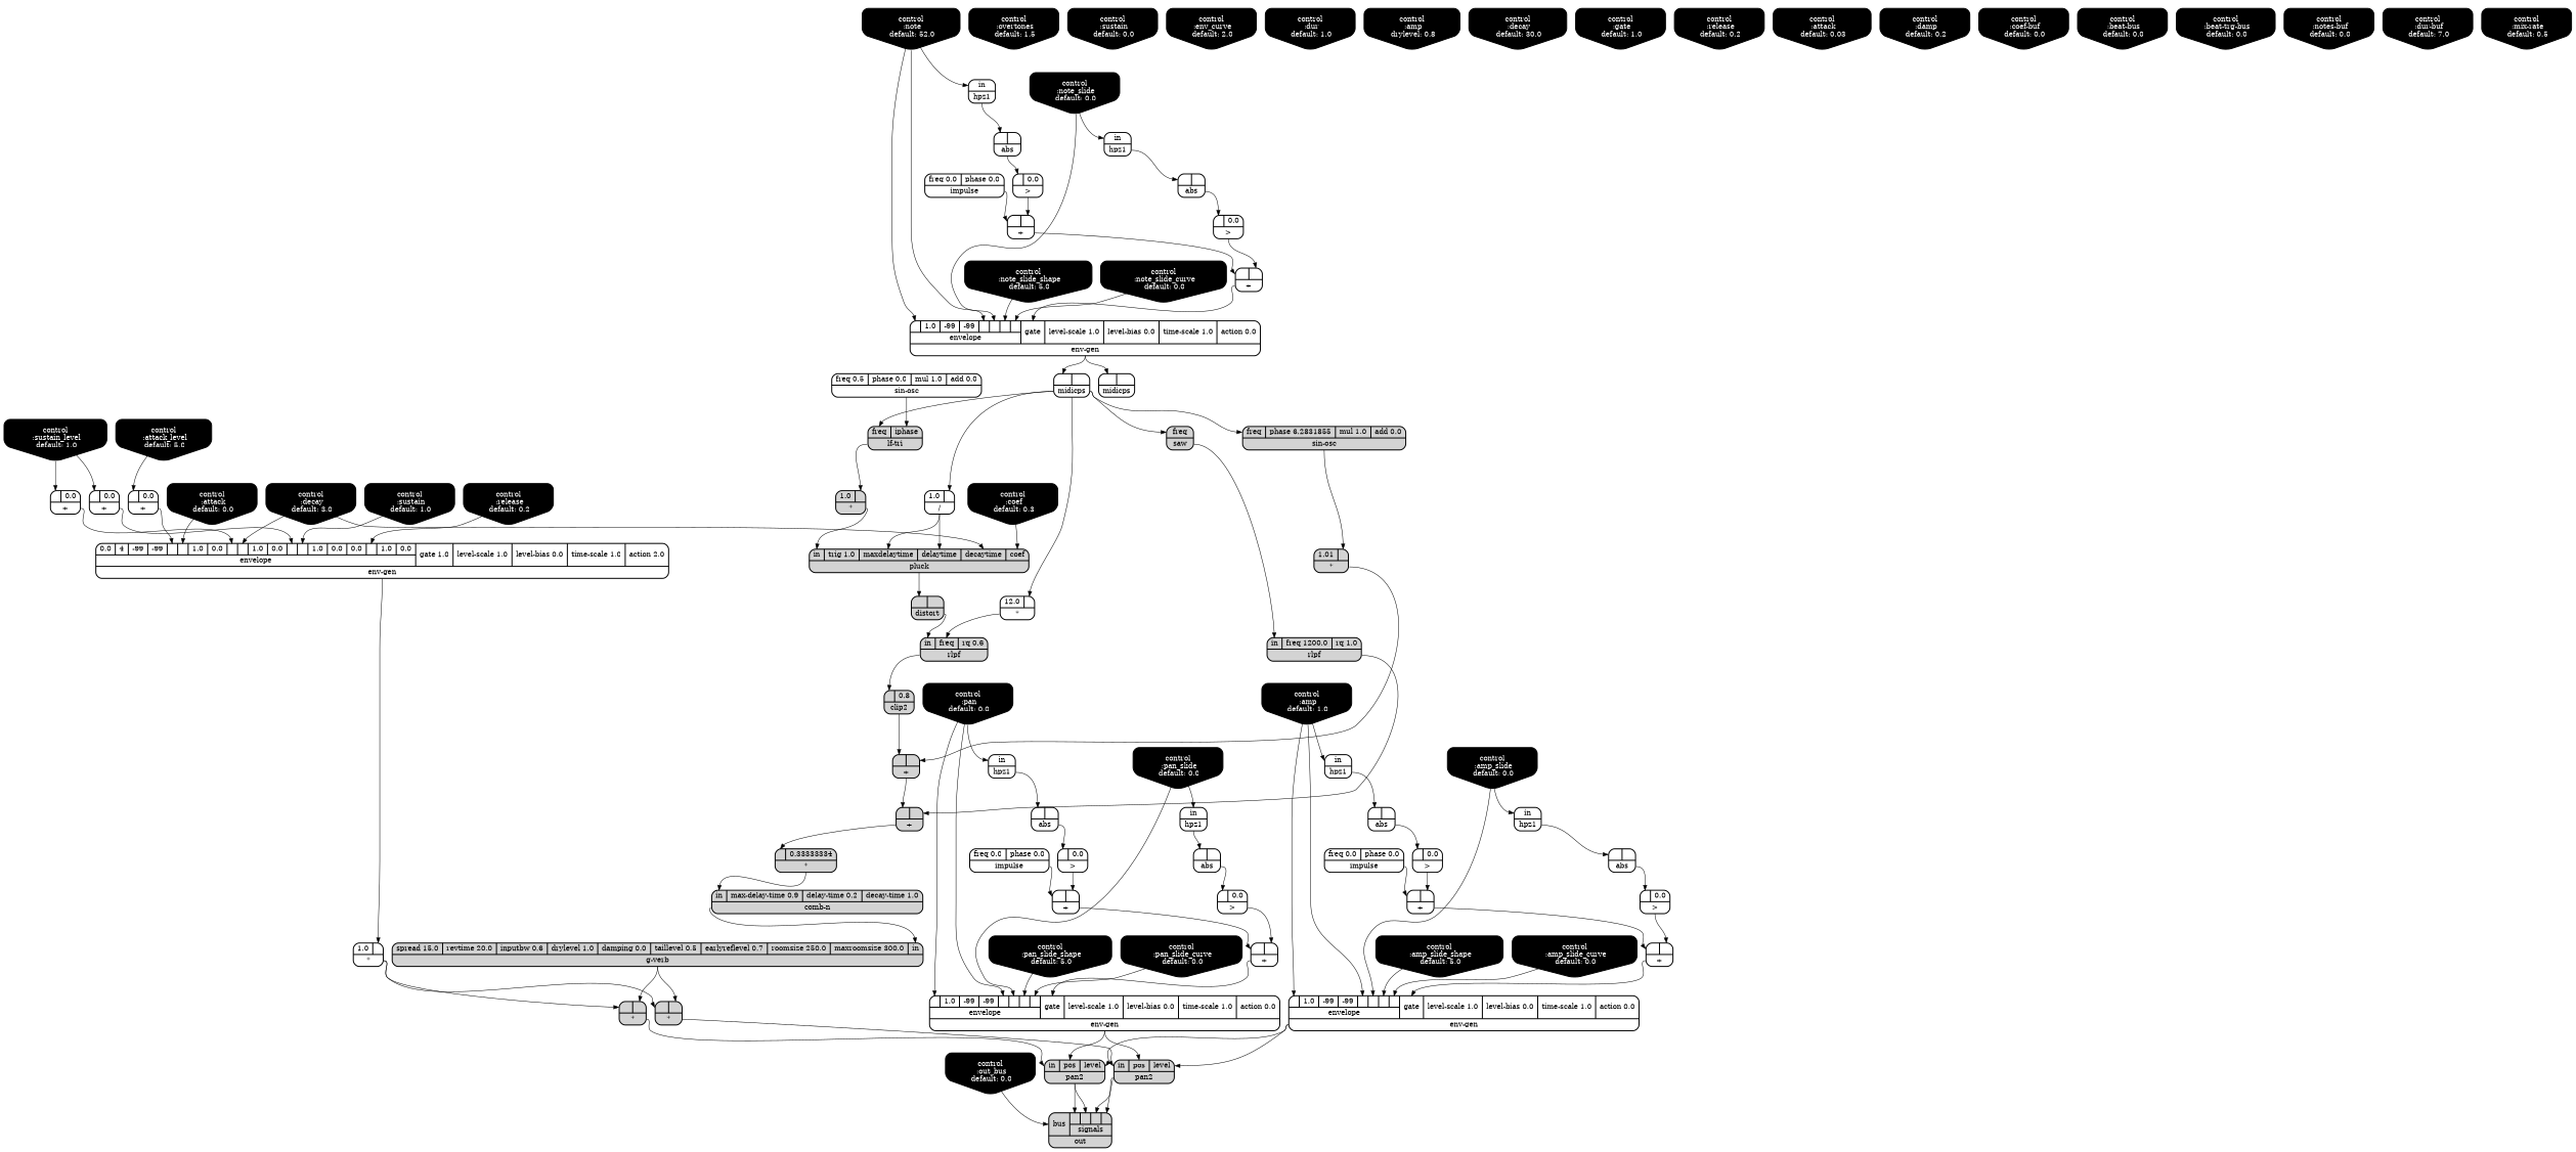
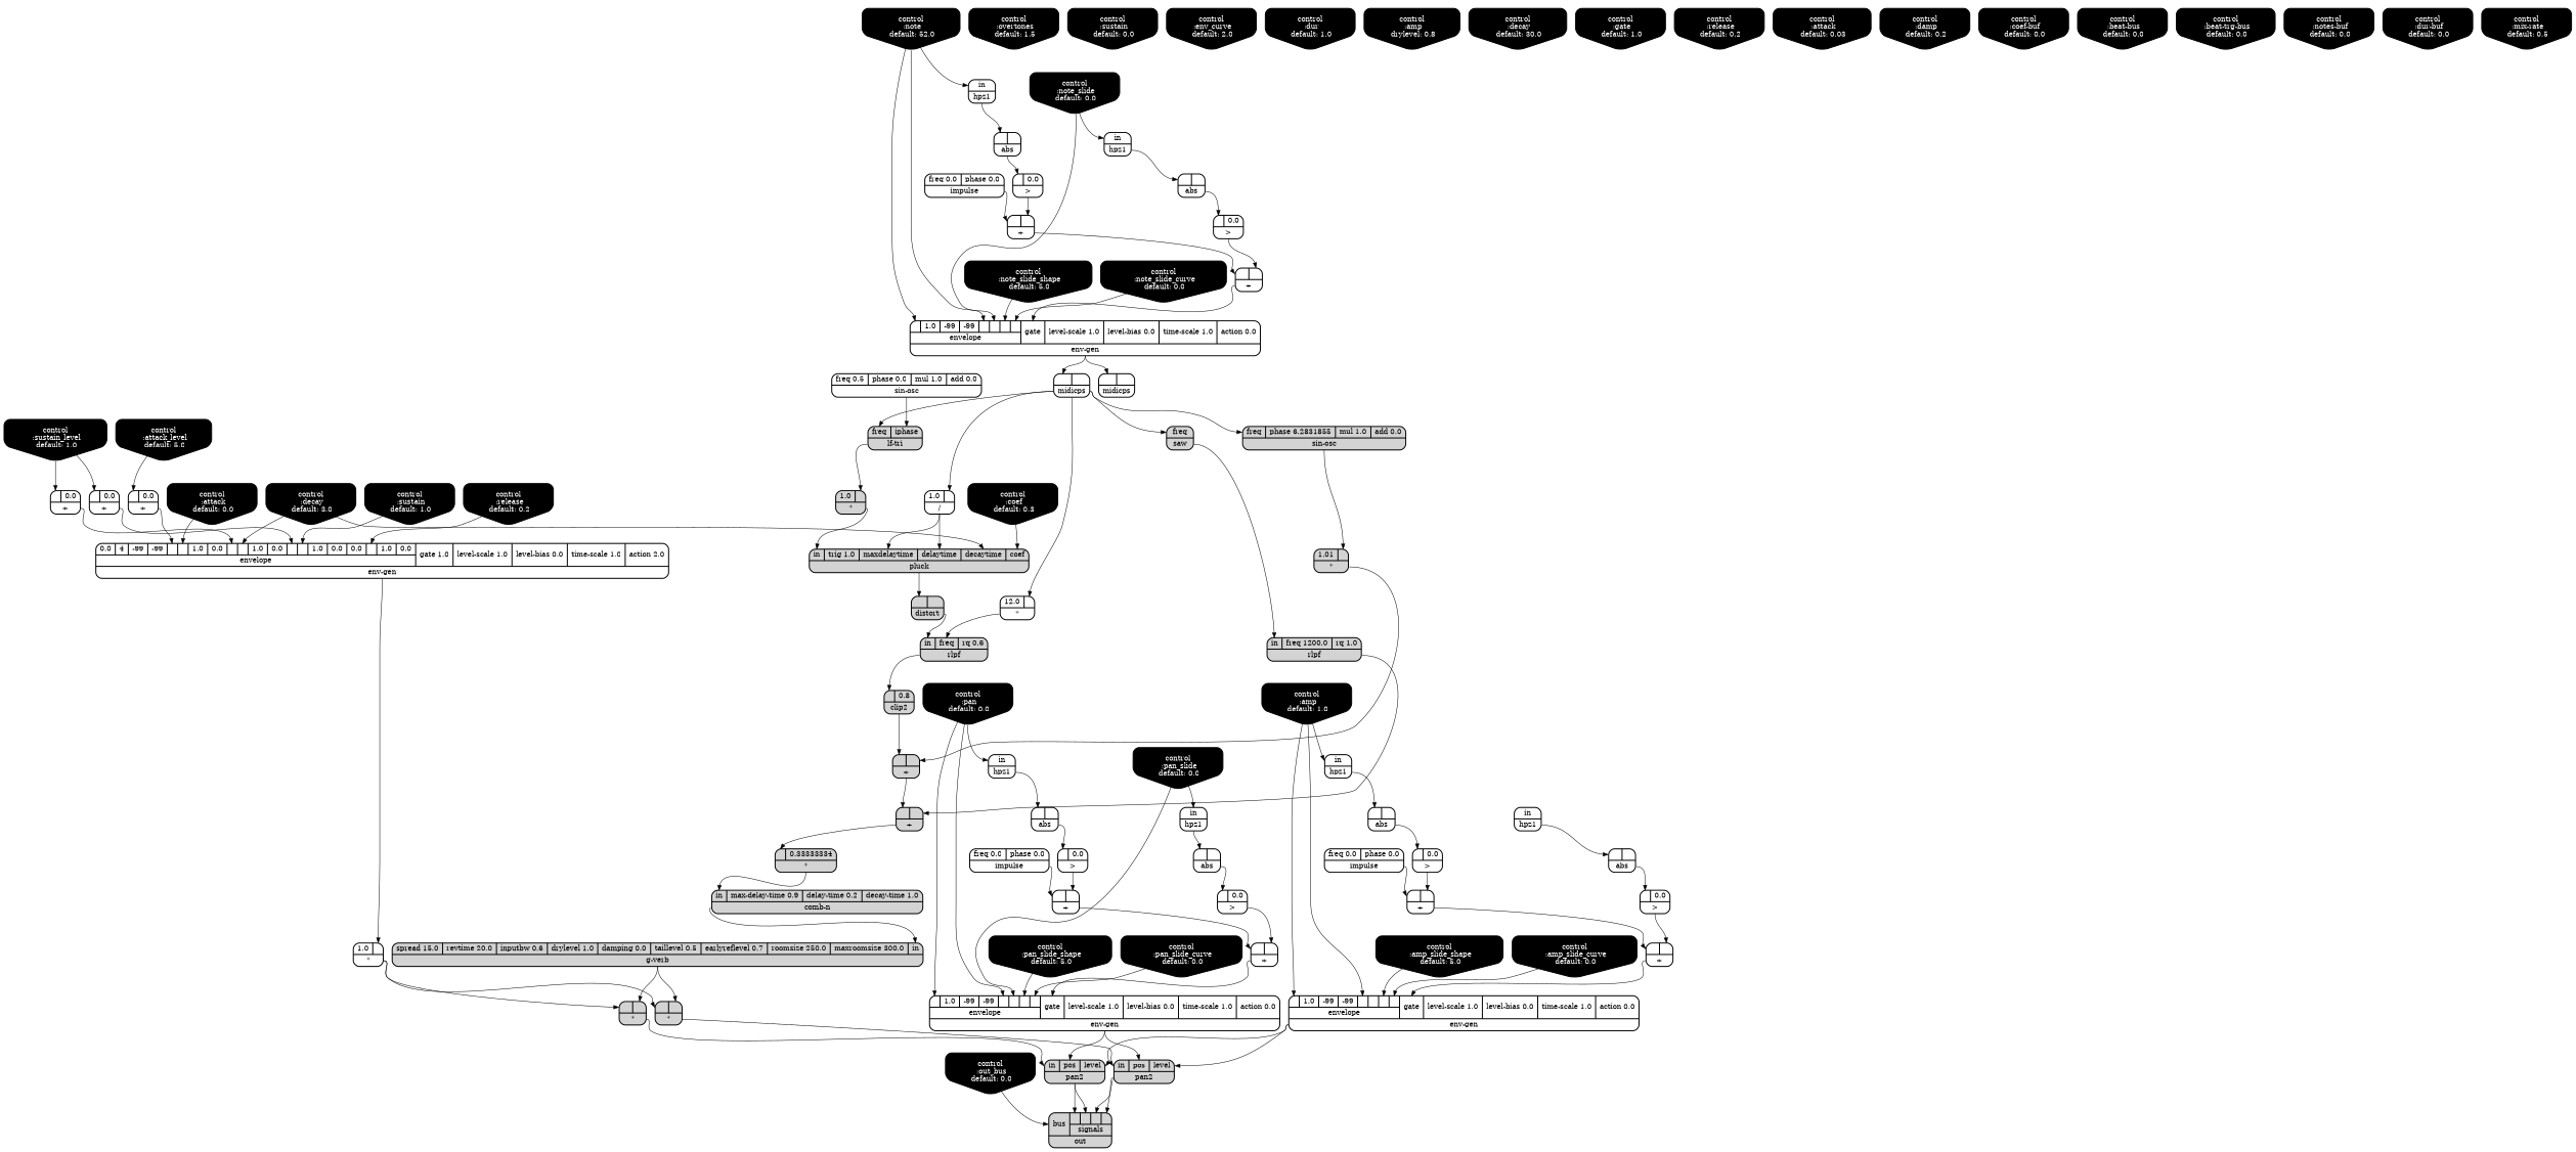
  digraph {
    node [rankdir=LR shape=record style="bold, rounded"]
    edge [headport=a tailport=__UG_NAME__]
    n1 [label="{{ <a> 1.0|<b> } |<__UG_NAME__>* }" style="filled, bold, rounded"]
    n2 [label="{{ <in> in|<trig> trig 1.0|<maxdelaytime> maxdelaytime|<delaytime> delaytime|<decaytime> decaytime|<coef> coef} |<__UG_NAME__>pluck }" style="filled, bold, rounded"]
    n3 [label="{{ <a> |<b> } |<__UG_NAME__>distort }" style="filled, bold, rounded"]
    n4 [label="{{ <a> 12.0|<b> } |<__UG_NAME__>* }"]
    n5 [label="{{ <in> in|<freq> freq|<rq> rq 0.6} |<__UG_NAME__>rlpf }" style="filled, bold, rounded"]
    n6 [label="{{ <a> |<b> 0.8} |<__UG_NAME__>clip2 }" style="filled, bold, rounded"]
    n7 [label="{{ <a> 1.01|<b> } |<__UG_NAME__>* }" style="filled, bold, rounded"]
    n8 [label="{{ <a> |<b> } |<__UG_NAME__>+ }" style="filled, bold, rounded"]
    n9 [label="{{ <a> |<b> } |<__UG_NAME__>+ }" style="filled, bold, rounded"]
    n10 [label="{{ <a> |<b> 0.33333334} |<__UG_NAME__>* }" style="filled, bold, rounded"]
    n11 [label="{{ <in> in|<max____delay____time> max-delay-time 0.9|<delay____time> delay-time 0.2|<decay____time> decay-time 1.0} |<__UG_NAME__>comb-n }" style="filled, bold, rounded"]
    n12 [label="{{ <spread> spread 15.0|<revtime> revtime 20.0|<inputbw> inputbw 0.6|<drylevel> drylevel 1.0|<damping> damping 0.0|<taillevel> taillevel 0.5|<earlyreflevel> earlyreflevel 0.7|<roomsize> roomsize 250.0|<maxroomsize> maxroomsize 300.0|<in> in} |<__UG_NAME__>g-verb }" style="filled, bold, rounded"]
    n13 [label="{{ <a> 1.0|<b> } |<__UG_NAME__>* }"]
    n14 [label="{{ <a> |<b> } |<__UG_NAME__>* }" style="filled, bold, rounded"]
    n15 [label="{{ <a> |<b> } |<__UG_NAME__>* }" style="filled, bold, rounded"]
    n16 [label="{{ <in> in|<pos> pos|<level> level} |<__UG_NAME__>pan2 }" style="filled, bold, rounded"]
    n17 [label="{{ <in> in|<pos> pos|<level> level} |<__UG_NAME__>pan2 }" style="filled, bold, rounded"]
    n18 [label="{{ <bus> bus|{{<signals___pan2___0>|<signals___pan2___1>|<signals___pan2___2>|<signals___pan2___3>}|signals}} |<__UG_NAME__>out }" style="filled, bold, rounded"]
    n19 [label="{{ <a> |<b> } |<__UG_NAME__>+ }"]
    n20 [label="{{ <a> |<b> } |<__UG_NAME__>+ }"]
    n21 [label="{{ {{<envelope___control___0>|1.0|-99|-99|<envelope___control___4>|<envelope___control___5>|<envelope___control___6>|<envelope___control___7>}|envelope}|<gate> gate|<level____scale> level-scale 1.0|<level____bias> level-bias 0.0|<time____scale> time-scale 1.0|<action> action 0.0} |<__UG_NAME__>env-gen }"]
    n22 [label="{{ <a> |<b> } |<__UG_NAME__>midicps }"]
    n23 [label="{{ <a> |<b> } |<__UG_NAME__>midicps }"]
    n24 [label="{{ <a> |<b> 0.0} |<__UG_NAME__>+ }"]
    n25 [label="{{ {{0.0|4|-99|-99|<envelope___binary____op____u____gen___4>|<envelope___control___5>|1.0|0.0|<envelope___binary____op____u____gen___8>|<envelope___control___9>|1.0|0.0|<envelope___binary____op____u____gen___12>|<envelope___control___13>|1.0|0.0|0.0|<envelope___control___17>|1.0|0.0}|envelope}|<gate> gate 1.0|<level____scale> level-scale 1.0|<level____bias> level-bias 0.0|<time____scale> time-scale 1.0|<action> action 2.0} |<__UG_NAME__>env-gen }"]
    n26 [label="{{ <a> |<b> 0.0} |<__UG_NAME__>+ }"]
    n27 [label="{{ <a> |<b> 0.0} |<__UG_NAME__>+ }"]
    n28 [label="{{ <a> |<b> } |<__UG_NAME__>+ }"]
    n29 [label="{{ <a> |<b> } |<__UG_NAME__>+ }"]
    n30 [label="{{ {{<envelope___control___0>|1.0|-99|-99|<envelope___control___4>|<envelope___control___5>|<envelope___control___6>|<envelope___control___7>}|envelope}|<gate> gate|<level____scale> level-scale 1.0|<level____bias> level-bias 0.0|<time____scale> time-scale 1.0|<action> action 0.0} |<__UG_NAME__>env-gen }"]
    n31 [label="{{ <a> |<b> } |<__UG_NAME__>+ }"]
    n32 [label="{{ <a> |<b> } |<__UG_NAME__>+ }"]
    n33 [label="{{ {{<envelope___control___0>|1.0|-99|-99|<envelope___control___4>|<envelope___control___5>|<envelope___control___6>|<envelope___control___7>}|envelope}|<gate> gate|<level____scale> level-scale 1.0|<level____bias> level-bias 0.0|<time____scale> time-scale 1.0|<action> action 0.0} |<__UG_NAME__>env-gen }"]
    n34 [label="{{ <a> 1.0|<b> } |<__UG_NAME__>/ }"]
    n35 [label="{{ <a> |<b> 0.0} |<__UG_NAME__>\> }"]
    n36 [label="{{ <a> |<b> 0.0} |<__UG_NAME__>\> }"]
    n37 [label="{{ <a> |<b> 0.0} |<__UG_NAME__>\> }"]
    n38 [label="{{ <a> |<b> 0.0} |<__UG_NAME__>\> }"]
    n39 [label="{{ <a> |<b> 0.0} |<__UG_NAME__>\> }"]
    n40 [label="{{ <a> |<b> 0.0} |<__UG_NAME__>\> }"]
    n41 [label="{{ <a> |<b> } |<__UG_NAME__>abs }"]
    n42 [label="{{ <a> |<b> } |<__UG_NAME__>abs }"]
    n43 [label="{{ <a> |<b> } |<__UG_NAME__>abs }"]
    n44 [label="{{ <a> |<b> } |<__UG_NAME__>abs }"]
    n45 [label="{{ <a> |<b> } |<__UG_NAME__>abs }"]
    n46 [label="{{ <a> |<b> } |<__UG_NAME__>abs }"]
    n47 [fillcolor=black fontcolor=white label="control\n :overtones\n default: 1.5" shape=invhouse style="rounded, filled, bold" rankdir=""]
    n48 [fillcolor=black fontcolor=white label="control\n :decay\n default: 3.0" shape=invhouse style="rounded, filled, bold" rankdir=""]
    n49 [fillcolor=black fontcolor=white label="control\n :sustain\n default: 1.0" shape=invhouse style="rounded, filled, bold" rankdir=""]
    n50 [fillcolor=black fontcolor=white label="control\n :note\n default: 52.0" shape=invhouse style="rounded, filled, bold" rankdir=""]
    n51 [label="{{ <in> in} |<__UG_NAME__>hpz1 }"]
    n52 [fillcolor=black fontcolor=white label="control\n :note_slide\n default: 0.0" shape=invhouse style="rounded, filled, bold" rankdir=""]
    n53 [label="{{ <in> in} |<__UG_NAME__>hpz1 }"]
    n54 [fillcolor=black fontcolor=white label="control\n :note_slide_shape\n default: 5.0" shape=invhouse style="rounded, filled, bold" rankdir=""]
    n55 [fillcolor=black fontcolor=white label="control\n :note_slide_curve\n default: 0.0" shape=invhouse style="rounded, filled, bold" rankdir=""]
    n56 [fillcolor=black fontcolor=white label="control\n :amp\n default: 1.0" shape=invhouse style="rounded, filled, bold" rankdir=""]
    n57 [label="{{ <in> in} |<__UG_NAME__>hpz1 }"]
-   n58 [fillcolor=black fontcolor=white label="control\n :amp_slide\n default: 0.0" shape=invhouse style="rounded, filled, bold" rankdir=""]
    n59 [label="{{ <in> in} |<__UG_NAME__>hpz1 }"]
    n60 [fillcolor=black fontcolor=white label="control\n :amp_slide_shape\n default: 5.0" shape=invhouse style="rounded, filled, bold" rankdir=""]
    n61 [fillcolor=black fontcolor=white label="control\n :amp_slide_curve\n default: 0.0" shape=invhouse style="rounded, filled, bold" rankdir=""]
    n62 [fillcolor=black fontcolor=white label="control\n :pan\n default: 0.0" shape=invhouse style="rounded, filled, bold" rankdir=""]
    n63 [label="{{ <in> in} |<__UG_NAME__>hpz1 }"]
    n64 [fillcolor=black fontcolor=white label="control\n :pan_slide\n default: 0.0" shape=invhouse style="rounded, filled, bold" rankdir=""]
    n65 [label="{{ <in> in} |<__UG_NAME__>hpz1 }"]
    n66 [fillcolor=black fontcolor=white label="control\n :pan_slide_shape\n default: 5.0" shape=invhouse style="rounded, filled, bold" rankdir=""]
    n67 [fillcolor=black fontcolor=white label="control\n :pan_slide_curve\n default: 0.0" shape=invhouse style="rounded, filled, bold" rankdir=""]
    n68 [fillcolor=black fontcolor=white label="control\n :attack\n default: 0.0" shape=invhouse style="rounded, filled, bold" rankdir=""]
    n69 [fillcolor=black fontcolor=white label="control\n :sustain\n default: 0.0" shape=invhouse style="rounded, filled, bold" rankdir=""]
    n70 [fillcolor=black fontcolor=white label="control\n :release\n default: 0.2" shape=invhouse style="rounded, filled, bold" rankdir=""]
    n71 [fillcolor=black fontcolor=white label="control\n :attack_level\n default: 5.0" shape=invhouse style="rounded, filled, bold" rankdir=""]
    n72 [fillcolor=black fontcolor=white label="control\n :sustain_level\n default: 1.0" shape=invhouse style="rounded, filled, bold" rankdir=""]
    n73 [fillcolor=black fontcolor=white label="control\n :env_curve\n default: 2.0" shape=invhouse style="rounded, filled, bold" rankdir=""]
    n74 [fillcolor=black fontcolor=white label="control\n :out_bus\n default: 0.0" shape=invhouse style="rounded, filled, bold" rankdir=""]
    n75 [fillcolor=black fontcolor=white label="control\n :dur\n default: 1.0" shape=invhouse style="rounded, filled, bold" rankdir=""]
    n76 [fillcolor=black fontcolor=white label="control\n :amp\n drylevel: 0.8" shape=invhouse style="rounded, filled, bold" rankdir=""]
    n77 [fillcolor=black fontcolor=white label="control\n :decay\n default: 30.0" shape=invhouse style="rounded, filled, bold" rankdir=""]
    n78 [fillcolor=black fontcolor=white label="control\n :coef\n default: 0.3" shape=invhouse style="rounded, filled, bold" rankdir=""]
    n79 [fillcolor=black fontcolor=white label="control\n :gate\n default: 1.0" shape=invhouse style="rounded, filled, bold" rankdir=""]
    n80 [fillcolor=black fontcolor=white label="control\n :release\n default: 0.2" shape=invhouse style="rounded, filled, bold" rankdir=""]
    n81 [fillcolor=black fontcolor=white label="control\n :attack\n default: 0.03" shape=invhouse style="rounded, filled, bold" rankdir=""]
    n82 [fillcolor=black fontcolor=white label="control\n :damp\n default: 0.2" shape=invhouse style="rounded, filled, bold" rankdir=""]
    n83 [fillcolor=black fontcolor=white label="control\n :coef-buf\n default: 0.0" shape=invhouse style="rounded, filled, bold" rankdir=""]
    n84 [fillcolor=black fontcolor=white label="control\n :beat-bus\n default: 0.0" shape=invhouse style="rounded, filled, bold" rankdir=""]
    n85 [fillcolor=black fontcolor=white label="control\n :beat-trg-bus\n default: 0.0" shape=invhouse style="rounded, filled, bold" rankdir=""]
    n86 [fillcolor=black fontcolor=white label="control\n :notes-buf\n default: 0.0" shape=invhouse style="rounded, filled, bold" rankdir=""]
-   n87 [fillcolor=black fontcolor=white label="control\n :dur-buf\n default: 7.0" shape=invhouse style="rounded, filled, bold" rankdir=""]
+   n87 [fillcolor=black fontcolor=white label="control\n :dur-buf\n default: 0.0" shape=invhouse style="rounded, filled, bold" rankdir=""]
    n88 [fillcolor=black fontcolor=white label="control\n :mix-rate\n default: 0.5" shape=invhouse style="rounded, filled, bold" rankdir=""]
    n89 [label="{{ <freq> freq|<iphase> iphase} |<__UG_NAME__>lf-tri }" style="filled, bold, rounded"]
    n90 [label="{{ <freq> freq} |<__UG_NAME__>saw }" style="filled, bold, rounded"]
    n91 [label="{{ <freq> freq|<phase> phase 6.2831855|<mul> mul 1.0|<add> add 0.0} |<__UG_NAME__>sin-osc }" style="filled, bold, rounded"]
    n92 [label="{{ <freq> freq 0.0|<phase> phase 0.0} |<__UG_NAME__>impulse }"]
    n93 [label="{{ <freq> freq 0.0|<phase> phase 0.0} |<__UG_NAME__>impulse }"]
    n94 [label="{{ <freq> freq 0.0|<phase> phase 0.0} |<__UG_NAME__>impulse }"]
    n95 [label="{{ <in> in|<freq> freq 1200.0|<rq> rq 1.0} |<__UG_NAME__>rlpf }" style="filled, bold, rounded"]
    n96 [label="{{ <freq> freq 0.5|<phase> phase 0.0|<mul> mul 1.0|<add> add 0.0} |<__UG_NAME__>sin-osc }"]
    n1 -> n2 [headport=in]
    n2 -> n3
    n3 -> n5 [headport=in]
    n4 -> n5 [headport=freq]
    n5 -> n6
    n6 -> n8
    n7 -> n8 [headport=b]
    n8 -> n9
    n9 -> n10
    n10 -> n11 [headport=in]
    n11 -> n12 [headport=in]
    n12 -> n14 [headport=b]
    n12 -> n15 [headport=b]
    n13 -> n14
    n13 -> n15
    n14 -> n16 [headport=in]
    n15 -> n17 [headport=in]
    n16 -> n18 [headport=signals___pan2___2]
    n16 -> n18 [headport=signals___pan2___3]
    n17 -> n18 [headport=signals___pan2___0]
    n17 -> n18 [headport=signals___pan2___1]
    n19 -> n20
    n20 -> n21 [headport=gate]
    n21 -> n22
    n21 -> n23
    n22 -> n4 [headport=b]
    n22 -> n34 [headport=b]
    n22 -> n89 [headport=freq]
    n22 -> n90 [headport=freq]
    n22 -> n91 [headport=freq]
    n24 -> n25 [headport=envelope___binary____op____u____gen___12]
    n25 -> n13 [headport=b]
    n26 -> n25 [headport=envelope___binary____op____u____gen___4]
    n27 -> n25 [headport=envelope___binary____op____u____gen___8]
    n28 -> n29
    n29 -> n30 [headport=gate]
    n30 -> n16 [headport=pos]
    n30 -> n17 [headport=pos]
    n31 -> n32
    n32 -> n33 [headport=gate]
    n33 -> n16 [headport=level]
    n33 -> n17 [headport=level]
    n34 -> n2 [headport=delaytime]
    n34 -> n2 [headport=maxdelaytime]
    n35 -> n19 [headport=b]
    n36 -> n20 [headport=b]
    n37 -> n28 [headport=b]
    n38 -> n29 [headport=b]
    n39 -> n31 [headport=b]
    n40 -> n32 [headport=b]
    n41 -> n35
    n42 -> n36
    n43 -> n37
    n44 -> n38
    n45 -> n39
    n46 -> n40
    n48 -> n2 [headport=decaytime]
    n48 -> n25 [headport=envelope___control___9]
    n49 -> n25 [headport=envelope___control___13]
    n50 -> n21 [headport=envelope___control___0]
    n50 -> n21 [headport=envelope___control___4]
    n50 -> n51 [headport=in]
    n51 -> n41
    n52 -> n21 [headport=envelope___control___5]
    n52 -> n53 [headport=in]
    n53 -> n42
    n54 -> n21 [headport=envelope___control___6]
    n55 -> n21 [headport=envelope___control___7]
    n56 -> n33 [headport=envelope___control___0]
    n56 -> n33 [headport=envelope___control___4]
    n56 -> n57 [headport=in]
    n57 -> n45
-   n58 -> n33 [headport=envelope___control___5]
-   n58 -> n59 [headport=in]
    n59 -> n46
    n60 -> n33 [headport=envelope___control___6]
    n61 -> n33 [headport=envelope___control___7]
    n62 -> n30 [headport=envelope___control___0]
    n62 -> n30 [headport=envelope___control___4]
    n62 -> n63 [headport=in]
    n63 -> n43
    n64 -> n30 [headport=envelope___control___5]
    n64 -> n65 [headport=in]
    n65 -> n44
    n66 -> n30 [headport=envelope___control___6]
    n67 -> n30 [headport=envelope___control___7]
    n68 -> n25 [headport=envelope___control___5]
    n70 -> n25 [headport=envelope___control___17]
    n71 -> n26
    n72 -> n24
    n72 -> n27
    n74 -> n18 [headport=bus]
    n78 -> n2 [headport=coef]
    n89 -> n1 [headport=b]
    n90 -> n95 [headport=in]
    n91 -> n7 [headport=b]
    n92 -> n19
    n93 -> n28
    n94 -> n31
    n95 -> n9 [headport=b]
    n96 -> n89 [headport=iphase]
  }
